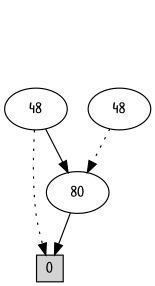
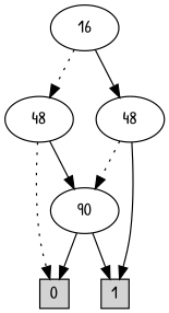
  digraph {
    fontname="Patrick Hand"
    node [fontname="Patrick Hand"]
    edge [fontname="Patrick Hand" style=filled]
    n1 [height=0.3 label=0 shape=box style=filled width=0.3]
+   n2 [height=0.3 label=1 shape=box style=filled width=0.3]
+   n3 [label=16]
    n4 [label=48]
    n5 [label=48]
-   n6 [label=80]
+   n6 [label=90]
+   n3 -> n4 [style=dotted]
+   n3 -> n5
    n4 -> n1 [style=dotted]
    n4 -> n6
+   n5 -> n2
    n5 -> n6 [style=dotted]
    n6 -> n1
+   n6 -> n2
  }
